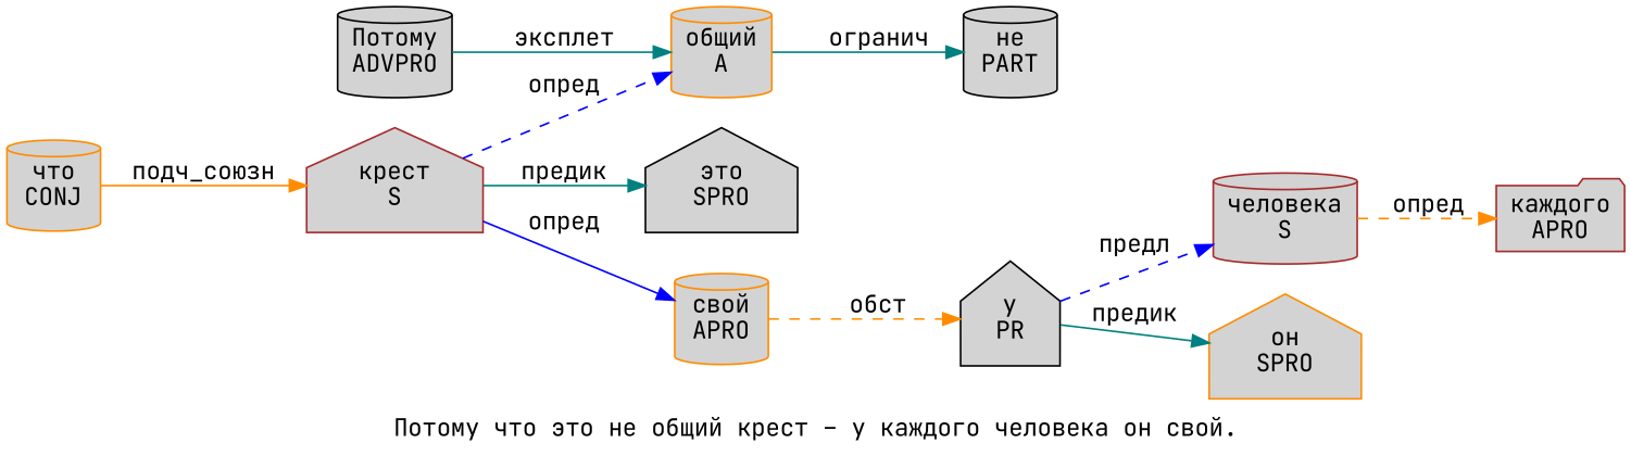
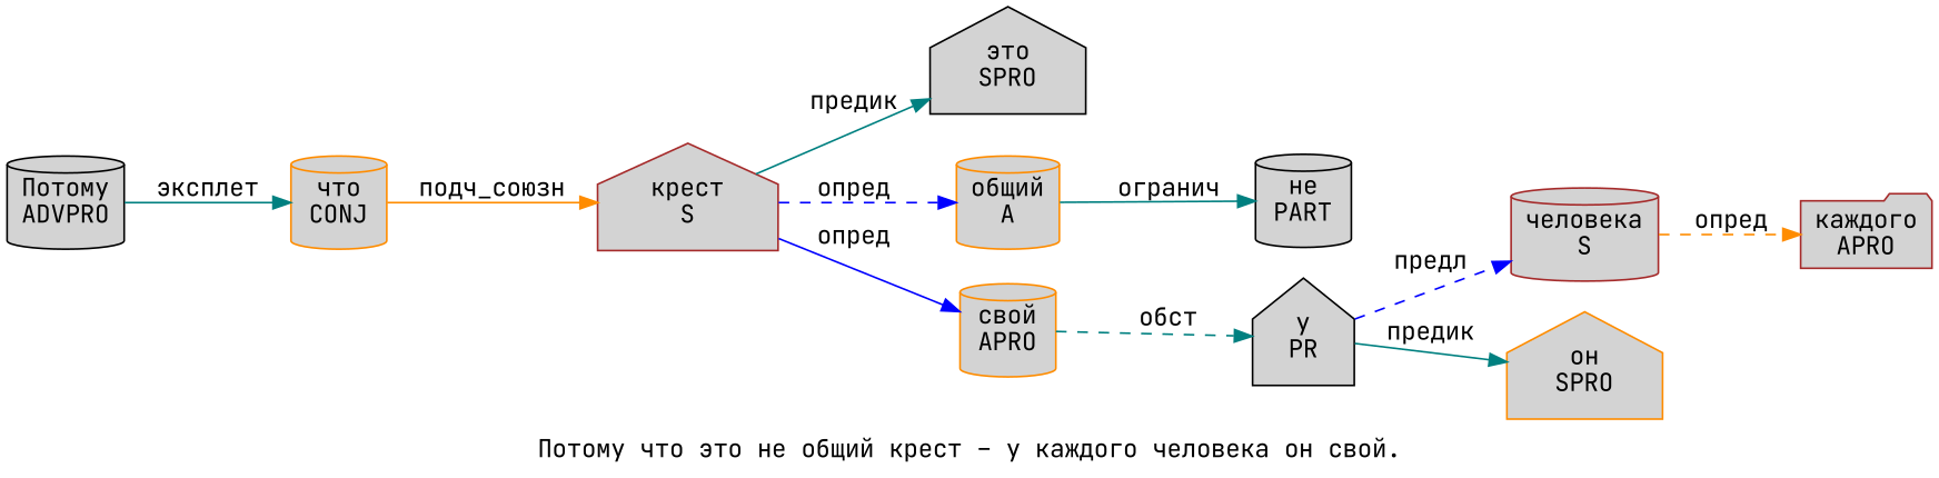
  digraph {
    fontname="JetBrains Mono"
    label="Потому что это не общий крест – у каждого человека он свой."
    rankdir=LR
    node [color=black fillcolor=lightgray fontname="JetBrains Mono" penwidth=1 shape=cylinder style=filled]
    edge [color=teal fontname="JetBrains Mono" style=solid]
    n1 [label="Потому\nADVPRO"]
    n2 [color=darkorange label="что\nCONJ"]
    n3 [color=brown label="крест\nS" shape=house]
    n4 [label="это\nSPRO" shape=house]
    n5 [color=darkorange label="общий\nA"]
    n6 [color=darkorange label="свой\nAPRO"]
    n7 [label="не\nPART"]
    n8 [label="у\nPR" shape=house]
    n9 [color=brown label="человека\nS"]
    n10 [color=darkorange label="он\nSPRO" shape=house]
    n11 [color=brown label="каждого\nAPRO" shape=folder]
-   n1 -> n5 [label="эксплет"]
+   n1 -> n2 [label="эксплет"]
    n2 -> n3 [color=darkorange label="подч_союзн"]
    n3 -> n4 [label="предик"]
    n3 -> n5 [color=blue label="опред" style=dashed]
    n3 -> n6 [color=blue label="опред"]
    n5 -> n7 [label="огранич"]
-   n6 -> n8 [color=darkorange label="обст" style=dashed]
+   n6 -> n8 [label="обст" style=dashed]
    n8 -> n9 [color=blue label="предл" style=dashed]
    n8 -> n10 [label="предик"]
    n9 -> n11 [color=darkorange label="опред" style=dashed]
  }
